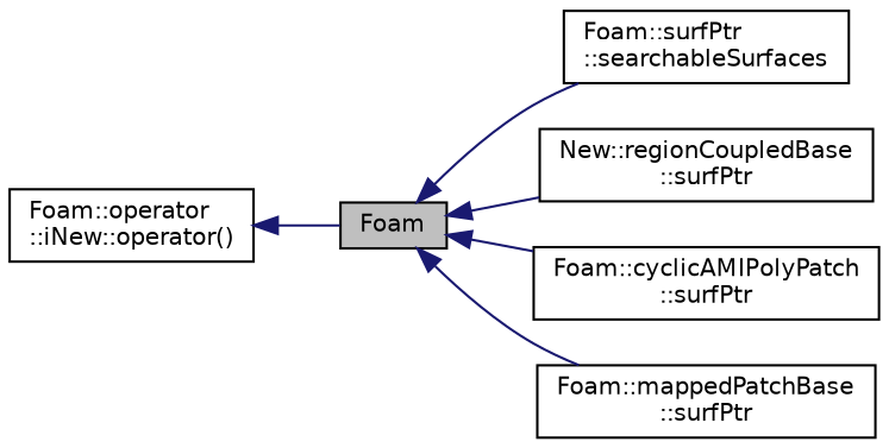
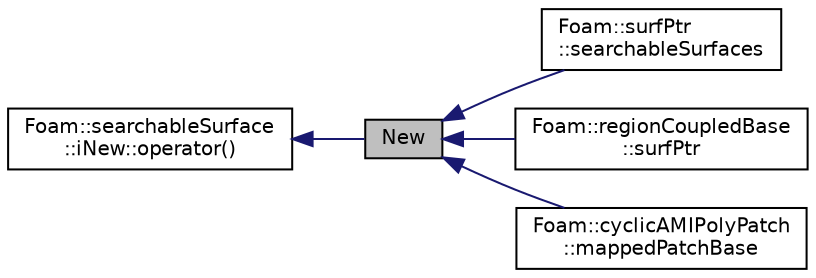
  digraph {
    rankdir=LR
    node [color=black fontname=Helvetica fontsize=10 shape=record]
    edge [color=midnightblue dir=back fontname=Helvetica fontsize=10 labelfontname=Helvetica labelfontsize=10 style=solid]
-   n1 [fillcolor=grey75 fontcolor=black height=0.2 label=Foam style=filled width=0.4]
+   n1 [fillcolor=grey75 fontcolor=black height=0.2 label=New style=filled width=0.4]
    n2 [height=0.2 label="Foam::surfPtr\l::searchableSurfaces" width=0.4]
-   n3 [height=0.2 label="New::regionCoupledBase\l::surfPtr" width=0.4]
-   n4 [height=0.2 label="Foam::cyclicAMIPolyPatch\l::surfPtr" width=0.4]
-   n5 [height=0.2 label="Foam::mappedPatchBase\l::surfPtr" width=0.4]
-   n6 [height=0.2 label="Foam::operator\l::iNew::operator()" width=0.4]
+   n3 [height=0.2 label="Foam::regionCoupledBase\l::surfPtr" width=0.4]
+   n4 [height=0.2 label="Foam::cyclicAMIPolyPatch\l::mappedPatchBase" width=0.4]
+   n6 [height=0.2 label="Foam::searchableSurface\l::iNew::operator()" width=0.4]
    n1 -> n2
    n1 -> n3
    n1 -> n4
-   n1 -> n5
    n6 -> n1
  }
